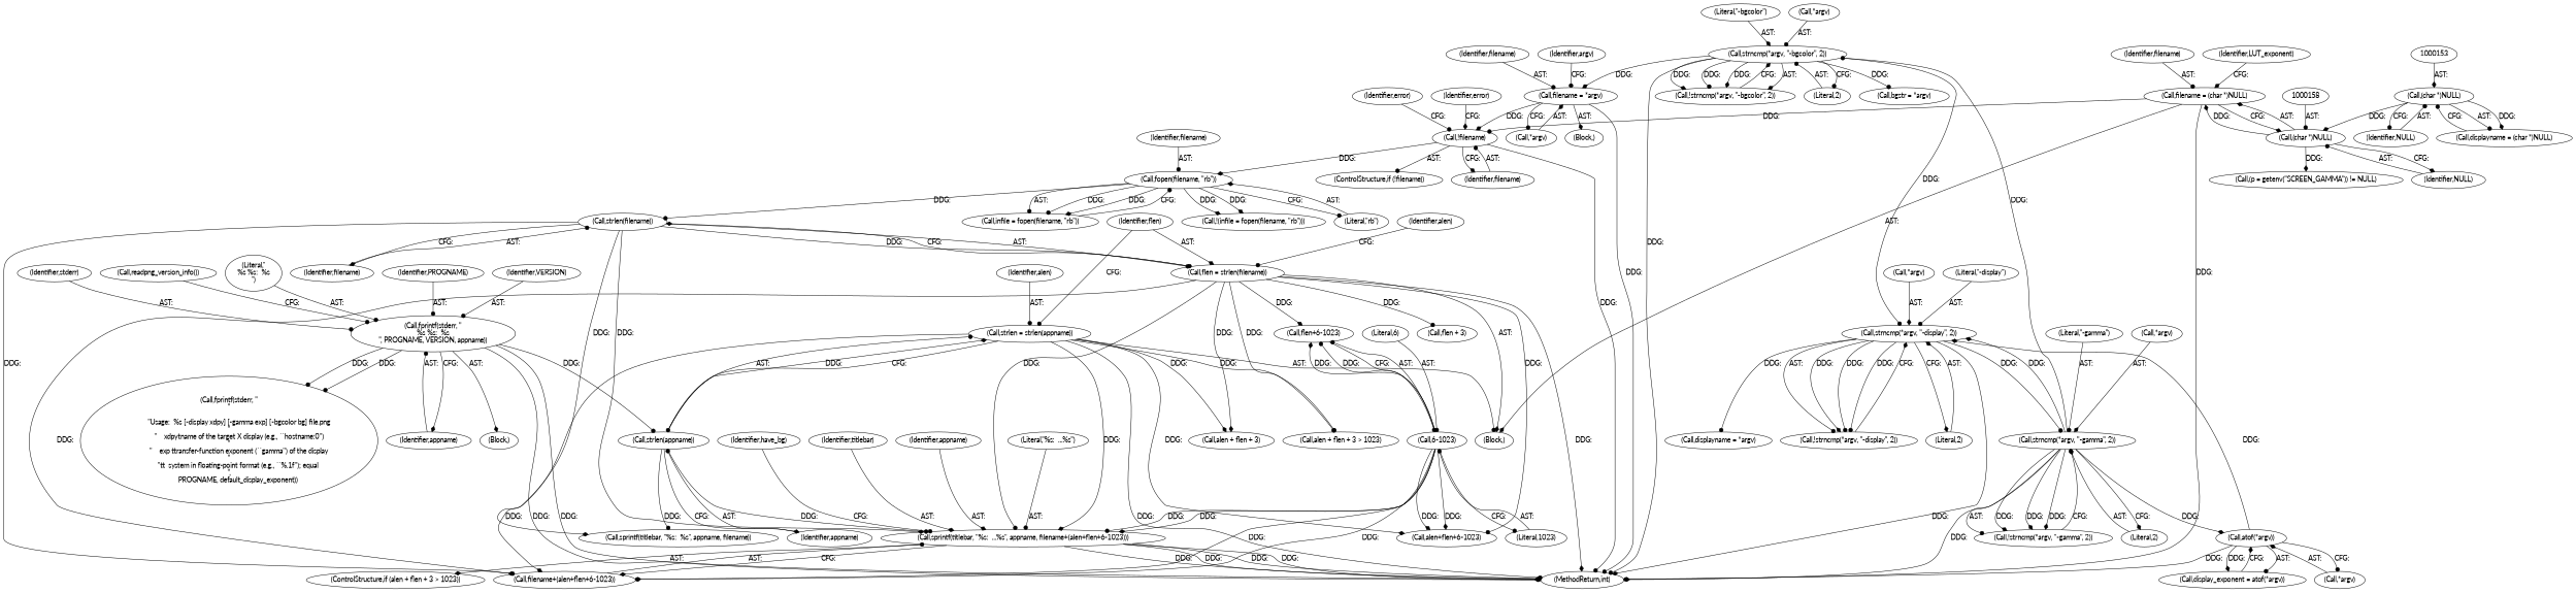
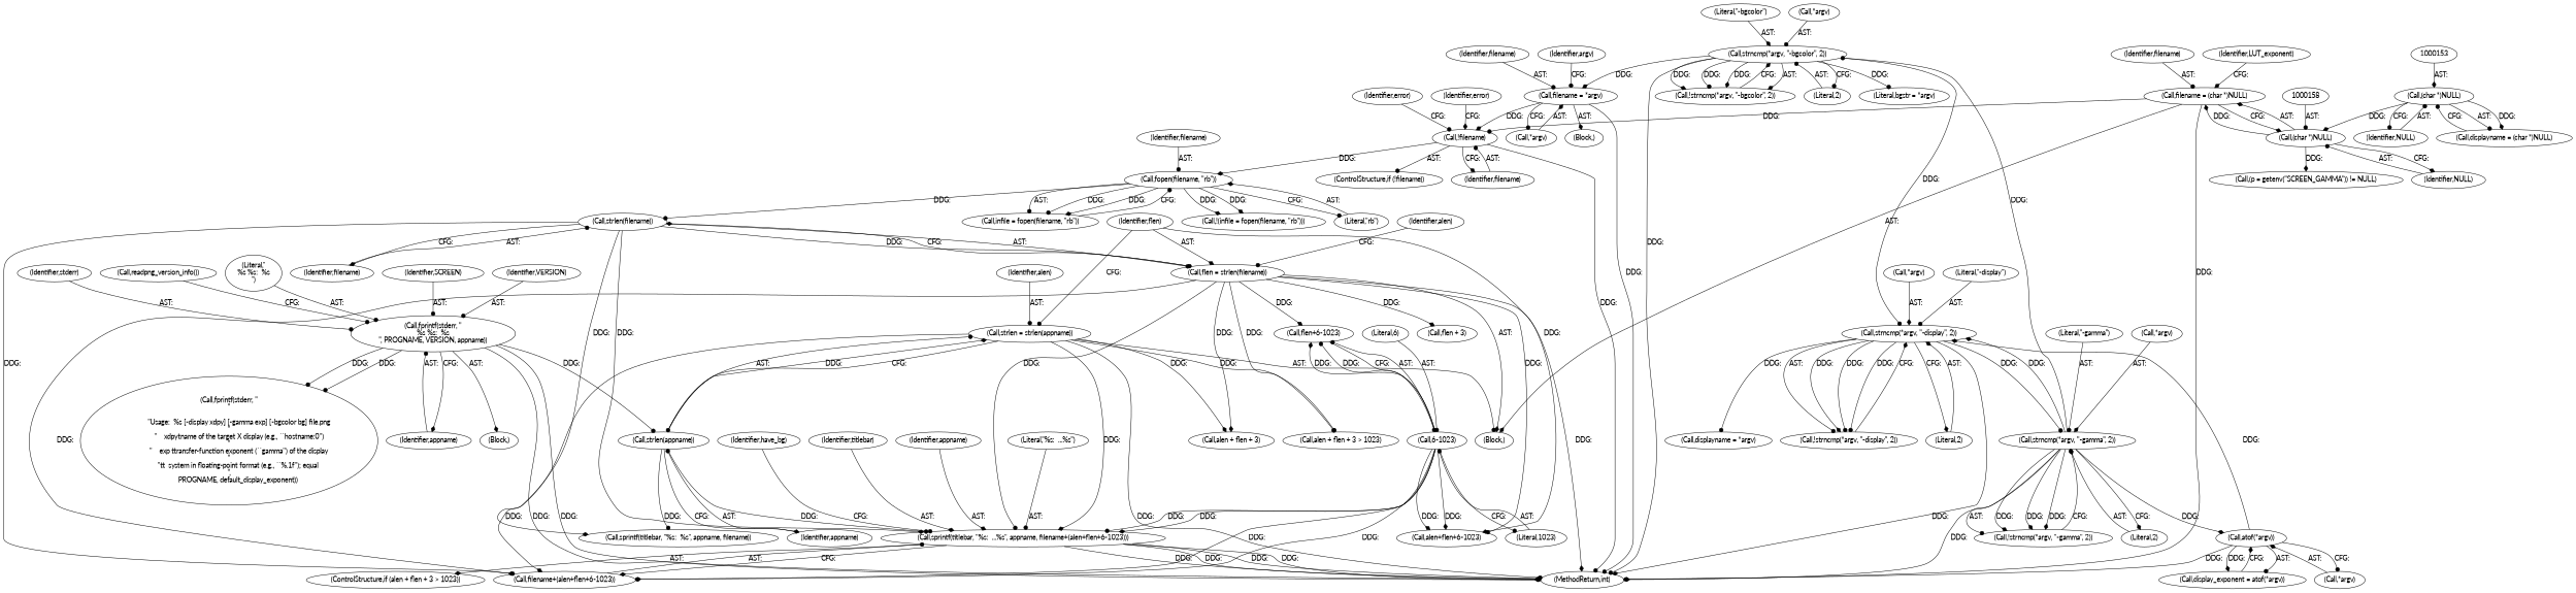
  digraph {
    fontname=Lato
    node [fontname=Lato]
    edge [arrowhead=dot fontname=Lato]
    n1 [label="(Call,sprintf(titlebar, \"%s:  ...%s\", appname, filename+(alen+flen+6-1023)))"]
    n2 [label="(Call,filename+(alen+flen+6-1023))"]
    n3 [label="(MethodReturn,int)"]
    n4 [label="(ControlStructure,if (alen + flen + 3 > 1023))"]
    n5 [label="(Call,strlen(appname))"]
    n6 [label="(Call,strlen = strlen(appname))"]
    n7 [label="(Identifier,appname)"]
    n8 [label="(Call,sprintf(titlebar, \"%s:  %s\", appname, filename))"]
    n9 [label="(Block,)"]
    n10 [label="(Call,alen+flen+6-1023)"]
    n11 [label="(Call,alen + flen + 3)"]
    n12 [label="(Call,alen + flen + 3 > 1023)"]
    n13 [label="(Call,fprintf(stderr, \"\n%s %s:  %s\n\", PROGNAME, VERSION, appname))"]
    n14 [label="(Call,fprintf(stderr, \"\n\"\n\n           \"Usage:  %s [-display xdpy] [-gamma exp] [-bgcolor bg] file.png\n\"\n           \"    xdpy\tname of the target X display (e.g., ``hostname:0'')\n\"\n           \"    exp \ttransfer-function exponent (``gamma'') of the display\n\"\n          \"\t\t  system in floating-point format (e.g., ``%.1f''); equal\n\",\n          PROGNAME, default_display_exponent))"]
    n15 [label="(Identifier,appname)"]
    n16 [label="(Block,)"]
    n17 [label="(Call,strlen(filename))"]
    n18 [label="(Call,flen = strlen(filename))"]
    n19 [label="(Identifier,filename)"]
    n20 [label="(Call,flen+6-1023)"]
    n21 [label="(Call,flen + 3)"]
    n22 [label="(Call,fopen(filename, \"rb\"))"]
    n23 [label="(Call,infile = fopen(filename, \"rb\"))"]
    n24 [label="(Call,!(infile = fopen(filename, \"rb\")))"]
    n25 [label="(Literal,\"rb\")"]
    n26 [label="(Call,!filename)"]
    n27 [label="(ControlStructure,if (!filename))"]
    n28 [label="(Identifier,filename)"]
    n29 [label="(Call,filename = *argv)"]
    n30 [label="(Block,)"]
    n31 [label="(Call,*argv)"]
    n32 [label="(Call,strncmp(*argv, \"-bgcolor\", 2))"]
    n33 [label="(Call,strncmp(*argv, \"-display\", 2))"]
    n34 [label="(Call,!strncmp(*argv, \"-bgcolor\", 2))"]
    n35 [label="(Literal,2)"]
-   n36 [label="(Call,bgstr = *argv)"]
+   n36 [label="(Literal,bgstr = *argv)"]
    n37 [label="(Call,strncmp(*argv, \"-gamma\", 2))"]
    n38 [label="(Call,displayname = *argv)"]
    n39 [label="(Call,!strncmp(*argv, \"-display\", 2))"]
    n40 [label="(Literal,2)"]
    n41 [label="(Call,atof(*argv))"]
    n42 [label="(Literal,2)"]
    n43 [label="(Call,!strncmp(*argv, \"-gamma\", 2))"]
    n44 [label="(Call,*argv)"]
    n45 [label="(Call,display_exponent = atof(*argv))"]
    n46 [label="(Call,filename = (char *)NULL)"]
    n47 [label="(Call,(char *)NULL)"]
    n48 [label="(Identifier,NULL)"]
    n49 [label="(Call,(p = getenv(\"SCREEN_GAMMA\")) != NULL)"]
    n50 [label="(Call,(char *)NULL)"]
    n51 [label="(Call,displayname = (char *)NULL)"]
    n52 [label="(Identifier,NULL)"]
    n53 [label="(Call,6-1023)"]
    n54 [label="(Literal,1023)"]
    n55 [label="(Identifier,LUT_exponent)"]
    n56 [label="(Identifier,alen)"]
    n57 [label="(Identifier,filename)"]
    n58 [label="(Identifier,filename)"]
    n59 [label="(Literal,\"\n%s %s:  %s\n\")"]
    n60 [label="(Identifier,error)"]
    n61 [label="(Literal,6)"]
    n62 [label="(Identifier,alen)"]
    n63 [label="(Identifier,titlebar)"]
    n64 [label="(Identifier,argv)"]
-   n65 [label="(Identifier,PROGNAME)"]
+   n65 [label="(Identifier,SCREEN)"]
    n66 [label="(Identifier,filename)"]
    n67 [label="(Literal,\"-display\")"]
    n68 [label="(Literal,\"-gamma\")"]
    n69 [label="(Identifier,VERSION)"]
    n70 [label="(Identifier,appname)"]
    n71 [label="(Call,*argv)"]
    n72 [label="(Literal,\"-bgcolor\")"]
    n73 [label="(Literal,\"%s:  ...%s\")"]
    n74 [label="(Identifier,have_bg)"]
    n75 [label="(Call,*argv)"]
    n76 [label="(Identifier,stderr)"]
    n77 [label="(Call,readpng_version_info())"]
    n78 [label="(Identifier,error)"]
    n79 [label="(Call,*argv)"]
    n80 [label="(Identifier,flen)"]
    1000158
    1000153
    n1 -> n2 [arrowhead=diamond label="CFG: "]
    n1 -> n3 [arrowhead=diamond label="DDG: "]
    n1 -> n3 [arrowhead=diamond label="DDG: "]
    n1 -> n3 [arrowhead=diamond label="DDG: "]
    n1 -> n3 [label="DDG: "]
    n1 -> n4 [arrowhead=diamond label="AST: "]
    n2 -> n1 [label="AST: "]
    n5 -> n1 [label="DDG: "]
    n5 -> n6 [label="AST: "]
    n5 -> n6 [arrowhead=diamond label="DDG: "]
    n5 -> n7 [arrowhead=diamond label="CFG: "]
    n5 -> n8 [label="DDG: "]
    n6 -> n1 [arrowhead=diamond label="DDG: "]
    n6 -> n2 [arrowhead=diamond label="DDG: "]
    n6 -> n3 [label="DDG: "]
    n6 -> n5 [label="CFG: "]
    n6 -> n9 [label="AST: "]
-   n6 -> n10 [arrowhead=diamond label="DDG: "]
+   n80 -> n10 [arrowhead=diamond label="DDG: "]
    n6 -> n11 [arrowhead=diamond label="DDG: "]
    n6 -> n12 [label="DDG: "]
    n7 -> n5 [label="AST: "]
    n13 -> n3 [arrowhead=diamond label="DDG: "]
    n13 -> n3 [label="DDG: "]
    n13 -> n5 [label="DDG: "]
    n13 -> n14 [label="DDG: "]
    n13 -> n14 [label="DDG: "]
    n13 -> n15 [arrowhead=diamond label="CFG: "]
    n13 -> n16 [arrowhead=diamond label="AST: "]
    n15 -> n13 [label="AST: "]
    n17 -> n1 [arrowhead=diamond label="DDG: "]
    n17 -> n2 [label="DDG: "]
    n17 -> n8 [arrowhead=diamond label="DDG: "]
    n17 -> n18 [label="AST: "]
    n17 -> n18 [label="DDG: "]
    n17 -> n19 [arrowhead=diamond label="CFG: "]
    n18 -> n1 [label="DDG: "]
    n18 -> n2 [arrowhead=diamond label="DDG: "]
    n18 -> n3 [arrowhead=diamond label="DDG: "]
    n18 -> n9 [arrowhead=diamond label="AST: "]
    n18 -> n10 [label="DDG: "]
    n18 -> n11 [arrowhead=diamond label="DDG: "]
    n18 -> n12 [label="DDG: "]
    n18 -> n17 [arrowhead=diamond label="CFG: "]
    n18 -> n20 [arrowhead=diamond label="DDG: "]
-   n18 -> n21 [label="DDG: "]
+   n18 -> n21 [arrowhead=diamond label="DDG: "]
    n19 -> n17 [label="AST: "]
    n20 -> n53 [label="CFG: "]
    n22 -> n17 [label="DDG: "]
    n22 -> n23 [label="AST: "]
    n22 -> n23 [label="DDG: "]
    n22 -> n23 [arrowhead=diamond label="DDG: "]
    n22 -> n24 [arrowhead=diamond label="DDG: "]
    n22 -> n24 [arrowhead=diamond label="DDG: "]
    n22 -> n25 [label="CFG: "]
    n23 -> n22 [label="CFG: "]
    n25 -> n22 [arrowhead=diamond label="AST: "]
    n26 -> n3 [label="DDG: "]
    n26 -> n22 [arrowhead=diamond label="DDG: "]
    n26 -> n27 [label="AST: "]
    n26 -> n28 [arrowhead=diamond label="CFG: "]
    n28 -> n26 [label="AST: "]
    n29 -> n3 [label="DDG: "]
    n29 -> n26 [arrowhead=diamond label="DDG: "]
    n29 -> n30 [arrowhead=diamond label="AST: "]
    n29 -> n31 [label="CFG: "]
    n31 -> n29 [arrowhead=diamond label="AST: "]
    n32 -> n3 [label="DDG: "]
    n32 -> n29 [arrowhead=diamond label="DDG: "]
    n32 -> n33 [label="DDG: "]
    n32 -> n34 [arrowhead=diamond label="AST: "]
    n32 -> n34 [arrowhead=diamond label="DDG: "]
    n32 -> n34 [label="DDG: "]
    n32 -> n34 [arrowhead=diamond label="DDG: "]
    n32 -> n35 [label="CFG: "]
    n32 -> n36 [label="DDG: "]
    n33 -> n3 [arrowhead=diamond label="DDG: "]
    n33 -> n37 [label="DDG: "]
    n33 -> n38 [label="DDG: "]
    n33 -> n39 [label="AST: "]
    n33 -> n39 [arrowhead=diamond label="DDG: "]
    n33 -> n39 [label="DDG: "]
    n33 -> n39 [label="DDG: "]
    n33 -> n40 [arrowhead=diamond label="CFG: "]
    n34 -> n32 [arrowhead=diamond label="CFG: "]
    n35 -> n32 [label="AST: "]
    n37 -> n3 [arrowhead=diamond label="DDG: "]
    n37 -> n32 [label="DDG: "]
    n37 -> n33 [arrowhead=diamond label="DDG: "]
    n37 -> n41 [arrowhead=diamond label="DDG: "]
    n37 -> n42 [arrowhead=diamond label="CFG: "]
    n37 -> n43 [label="AST: "]
    n37 -> n43 [arrowhead=diamond label="DDG: "]
    n37 -> n43 [arrowhead=diamond label="DDG: "]
    n37 -> n43 [arrowhead=diamond label="DDG: "]
    n39 -> n33 [arrowhead=diamond label="CFG: "]
    n40 -> n33 [arrowhead=diamond label="AST: "]
    n41 -> n3 [arrowhead=diamond label="DDG: "]
    n41 -> n33 [arrowhead=diamond label="DDG: "]
    n41 -> n44 [label="CFG: "]
    n41 -> n45 [label="AST: "]
    n41 -> n45 [arrowhead=diamond label="DDG: "]
    n42 -> n37 [arrowhead=diamond label="AST: "]
    n43 -> n37 [label="CFG: "]
    n44 -> n41 [arrowhead=diamond label="AST: "]
    n45 -> n41 [arrowhead=diamond label="CFG: "]
    n46 -> n3 [label="DDG: "]
    n46 -> n9 [arrowhead=diamond label="AST: "]
    n46 -> n26 [label="DDG: "]
    n46 -> n47 [arrowhead=diamond label="CFG: "]
    n47 -> n46 [arrowhead=diamond label="AST: "]
    n47 -> n46 [arrowhead=diamond label="DDG: "]
    n47 -> n48 [arrowhead=diamond label="CFG: "]
    n47 -> n49 [arrowhead=diamond label="DDG: "]
    n48 -> n47 [label="AST: "]
    n50 -> n47 [arrowhead=diamond label="DDG: "]
    n50 -> n51 [label="AST: "]
    n50 -> n51 [arrowhead=diamond label="DDG: "]
    n50 -> n52 [label="CFG: "]
    n51 -> n50 [label="CFG: "]
    n52 -> n50 [label="AST: "]
    n53 -> n1 [arrowhead=diamond label="DDG: "]
    n53 -> n1 [label="DDG: "]
    n53 -> n2 [label="DDG: "]
    n53 -> n2 [arrowhead=diamond label="DDG: "]
    n53 -> n10 [arrowhead=diamond label="DDG: "]
    n53 -> n10 [arrowhead=diamond label="DDG: "]
    n53 -> n20 [label="AST: "]
    n53 -> n20 [arrowhead=diamond label="DDG: "]
    n53 -> n20 [label="DDG: "]
    n53 -> n54 [label="CFG: "]
    n54 -> n53 [label="AST: "]
    n55 -> n46 [arrowhead=diamond label="CFG: "]
    n56 -> n18 [label="CFG: "]
    n57 -> n46 [label="AST: "]
    n58 -> n29 [label="AST: "]
    n59 -> n13 [label="AST: "]
    n60 -> n26 [label="CFG: "]
    n61 -> n53 [label="AST: "]
    n62 -> n6 [label="AST: "]
    n63 -> n1 [arrowhead=diamond label="AST: "]
    n64 -> n29 [label="CFG: "]
    n65 -> n13 [label="AST: "]
    n66 -> n22 [label="AST: "]
    n67 -> n33 [label="AST: "]
    n68 -> n37 [label="AST: "]
    n69 -> n13 [label="AST: "]
    n70 -> n1 [arrowhead=diamond label="AST: "]
    n71 -> n37 [arrowhead=diamond label="AST: "]
    n72 -> n32 [arrowhead=diamond label="AST: "]
    n73 -> n1 [label="AST: "]
    n74 -> n1 [label="CFG: "]
    n75 -> n33 [arrowhead=diamond label="AST: "]
    n76 -> n13 [label="AST: "]
    n77 -> n13 [label="CFG: "]
    n78 -> n26 [arrowhead=diamond label="CFG: "]
    n79 -> n32 [label="AST: "]
    n80 -> n6 [label="CFG: "]
    n80 -> n18 [arrowhead=diamond label="AST: "]
    1000158 -> n47 [label="AST: "]
    1000153 -> n50 [arrowhead=diamond label="AST: "]
  }
